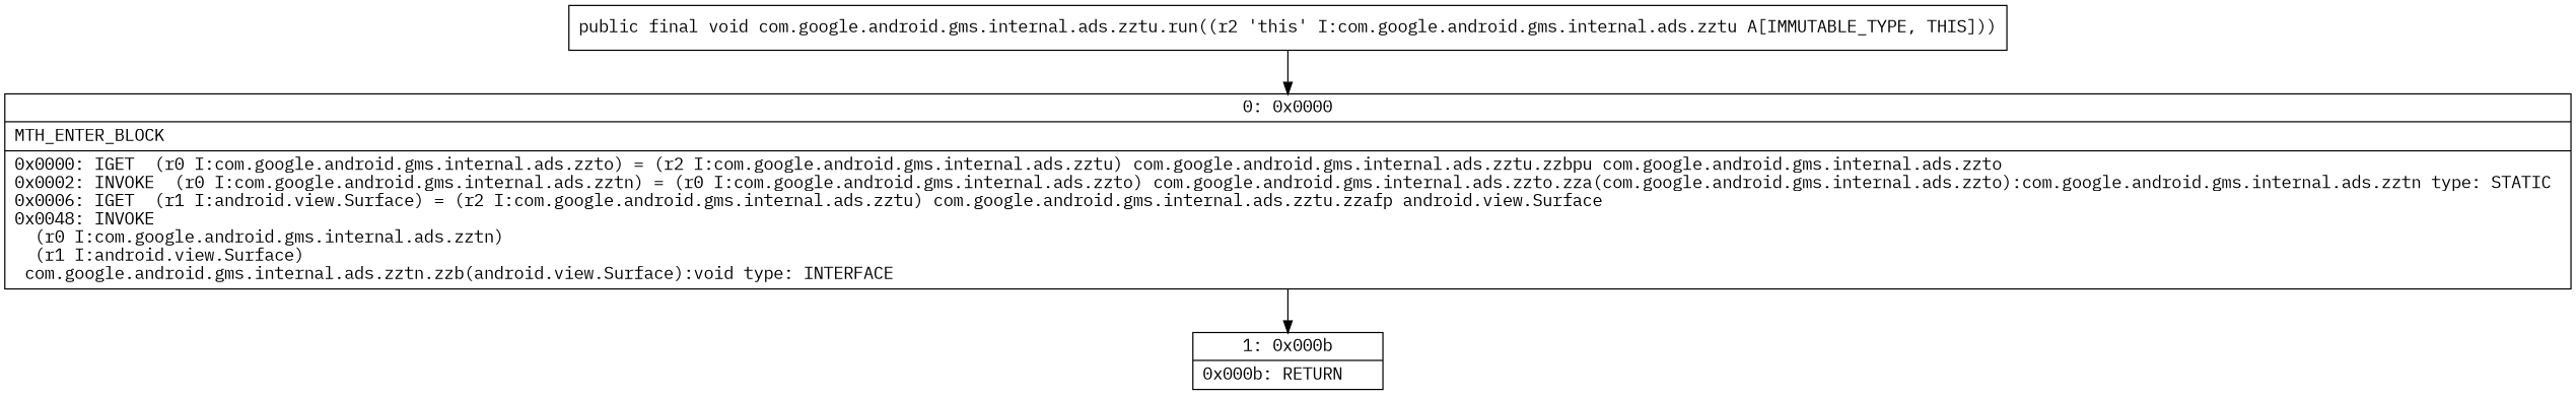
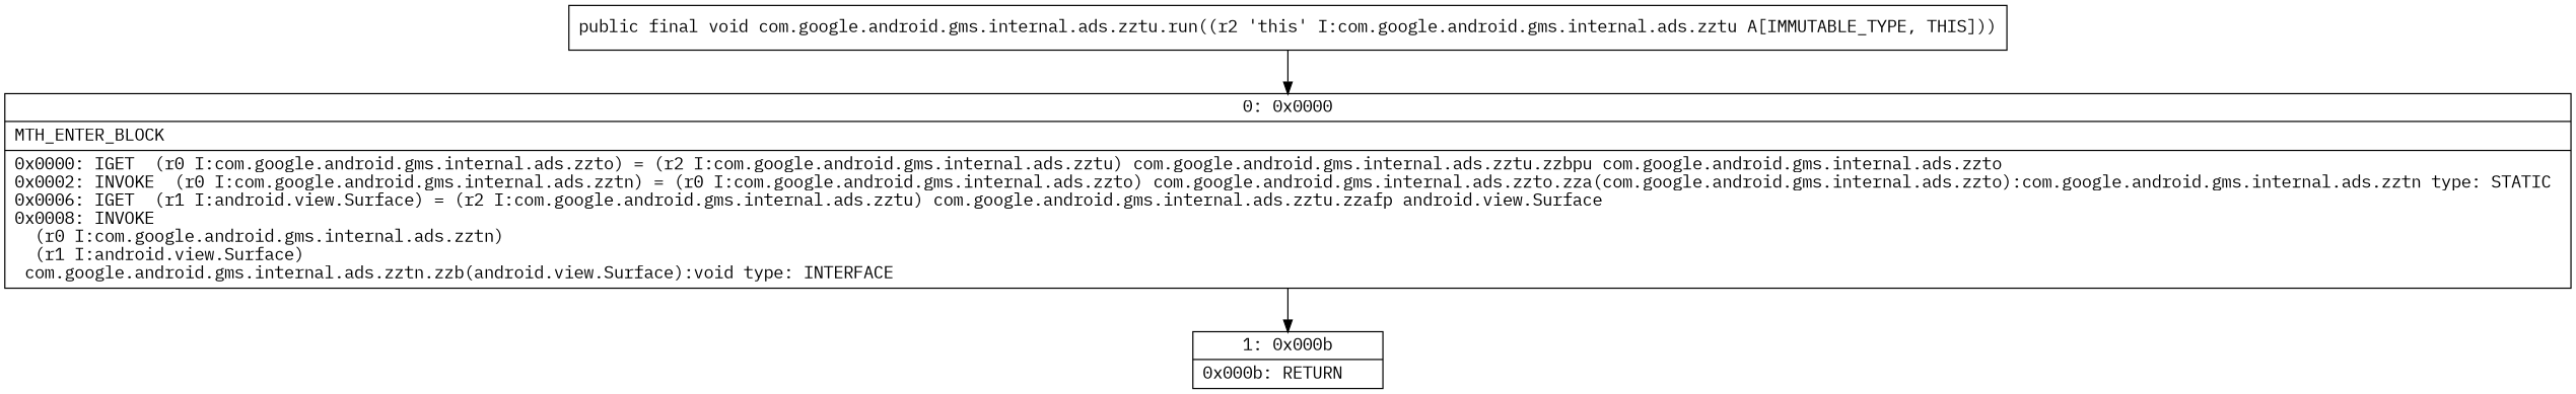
  digraph {
    fontname="IBM Plex Mono"
    node [shape=record fontname="IBM Plex Mono"]
    edge [fontname="IBM Plex Mono"]
-   n1 [label="{0\:\ 0x0000|MTH_ENTER_BLOCK\l|0x0000: IGET  (r0 I:com.google.android.gms.internal.ads.zzto) = (r2 I:com.google.android.gms.internal.ads.zztu) com.google.android.gms.internal.ads.zztu.zzbpu com.google.android.gms.internal.ads.zzto \l0x0002: INVOKE  (r0 I:com.google.android.gms.internal.ads.zztn) = (r0 I:com.google.android.gms.internal.ads.zzto) com.google.android.gms.internal.ads.zzto.zza(com.google.android.gms.internal.ads.zzto):com.google.android.gms.internal.ads.zztn type: STATIC \l0x0006: IGET  (r1 I:android.view.Surface) = (r2 I:com.google.android.gms.internal.ads.zztu) com.google.android.gms.internal.ads.zztu.zzafp android.view.Surface \l0x0048: INVOKE  \l  (r0 I:com.google.android.gms.internal.ads.zztn)\l  (r1 I:android.view.Surface)\l com.google.android.gms.internal.ads.zztn.zzb(android.view.Surface):void type: INTERFACE \l}"]
+   n1 [label="{0\:\ 0x0000|MTH_ENTER_BLOCK\l|0x0000: IGET  (r0 I:com.google.android.gms.internal.ads.zzto) = (r2 I:com.google.android.gms.internal.ads.zztu) com.google.android.gms.internal.ads.zztu.zzbpu com.google.android.gms.internal.ads.zzto \l0x0002: INVOKE  (r0 I:com.google.android.gms.internal.ads.zztn) = (r0 I:com.google.android.gms.internal.ads.zzto) com.google.android.gms.internal.ads.zzto.zza(com.google.android.gms.internal.ads.zzto):com.google.android.gms.internal.ads.zztn type: STATIC \l0x0006: IGET  (r1 I:android.view.Surface) = (r2 I:com.google.android.gms.internal.ads.zztu) com.google.android.gms.internal.ads.zztu.zzafp android.view.Surface \l0x0008: INVOKE  \l  (r0 I:com.google.android.gms.internal.ads.zztn)\l  (r1 I:android.view.Surface)\l com.google.android.gms.internal.ads.zztn.zzb(android.view.Surface):void type: INTERFACE \l}"]
    n2 [label="{1\:\ 0x000b|0x000b: RETURN   \l}"]
    n3 [label="{public final void com.google.android.gms.internal.ads.zztu.run((r2 'this' I:com.google.android.gms.internal.ads.zztu A[IMMUTABLE_TYPE, THIS])) }"]
    n1 -> n2
    n3 -> n1
  }
